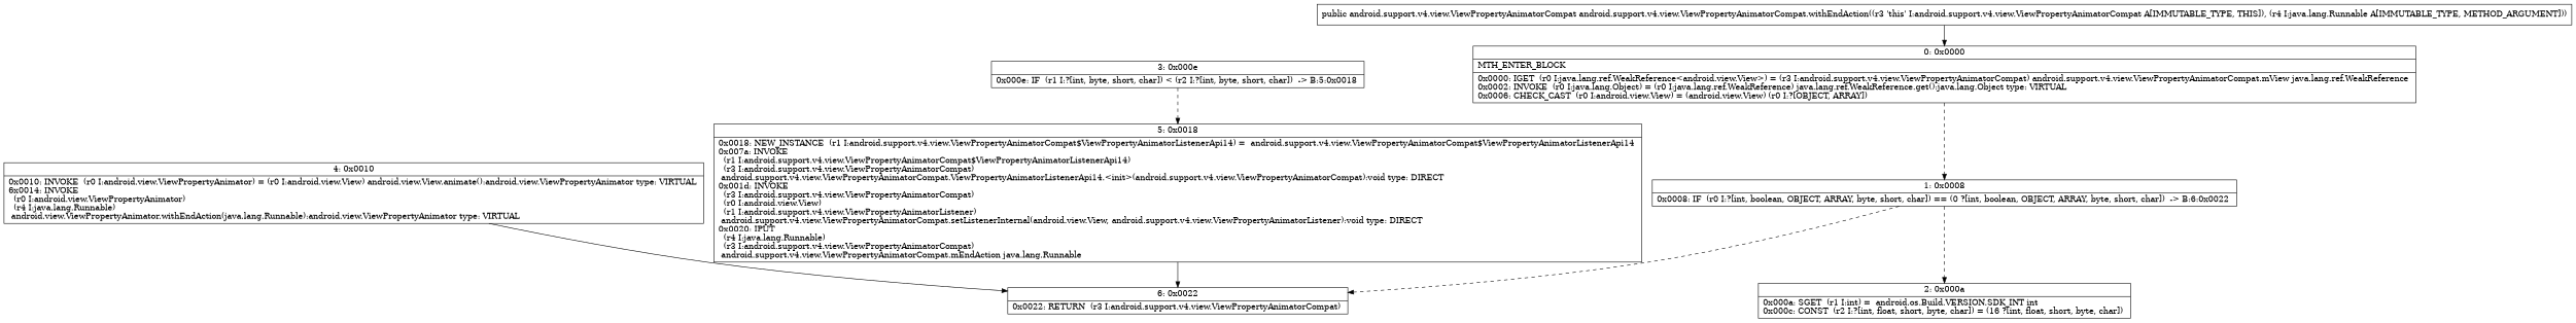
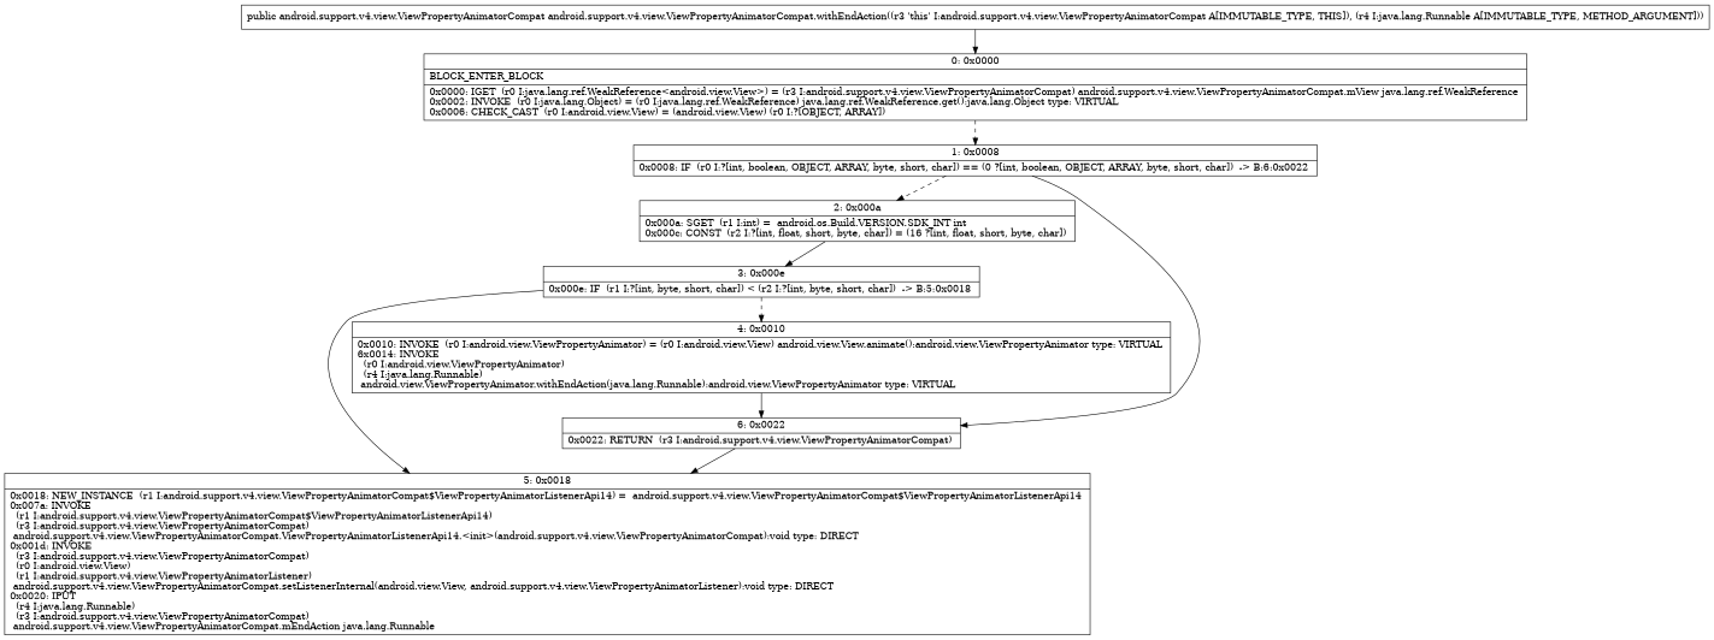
  digraph {
    fontname="DejaVu Serif"
    node [fontname="DejaVu Serif" shape=record]
    edge [fontname="DejaVu Serif"]
-   n1 [label="{0\:\ 0x0000|MTH_ENTER_BLOCK\l|0x0000: IGET  (r0 I:java.lang.ref.WeakReference\<android.view.View\>) = (r3 I:android.support.v4.view.ViewPropertyAnimatorCompat) android.support.v4.view.ViewPropertyAnimatorCompat.mView java.lang.ref.WeakReference \l0x0002: INVOKE  (r0 I:java.lang.Object) = (r0 I:java.lang.ref.WeakReference) java.lang.ref.WeakReference.get():java.lang.Object type: VIRTUAL \l0x0006: CHECK_CAST  (r0 I:android.view.View) = (android.view.View) (r0 I:?[OBJECT, ARRAY]) \l}"]
+   n1 [label="{0\:\ 0x0000|BLOCK_ENTER_BLOCK\l|0x0000: IGET  (r0 I:java.lang.ref.WeakReference\<android.view.View\>) = (r3 I:android.support.v4.view.ViewPropertyAnimatorCompat) android.support.v4.view.ViewPropertyAnimatorCompat.mView java.lang.ref.WeakReference \l0x0002: INVOKE  (r0 I:java.lang.Object) = (r0 I:java.lang.ref.WeakReference) java.lang.ref.WeakReference.get():java.lang.Object type: VIRTUAL \l0x0006: CHECK_CAST  (r0 I:android.view.View) = (android.view.View) (r0 I:?[OBJECT, ARRAY]) \l}"]
    n2 [label="{1\:\ 0x0008|0x0008: IF  (r0 I:?[int, boolean, OBJECT, ARRAY, byte, short, char]) == (0 ?[int, boolean, OBJECT, ARRAY, byte, short, char])  \-\> B:6:0x0022 \l}"]
    n3 [label="{2\:\ 0x000a|0x000a: SGET  (r1 I:int) =  android.os.Build.VERSION.SDK_INT int \l0x000c: CONST  (r2 I:?[int, float, short, byte, char]) = (16 ?[int, float, short, byte, char]) \l}"]
    n4 [label="{6\:\ 0x0022|0x0022: RETURN  (r3 I:android.support.v4.view.ViewPropertyAnimatorCompat) \l}"]
    n5 [label="{3\:\ 0x000e|0x000e: IF  (r1 I:?[int, byte, short, char]) \< (r2 I:?[int, byte, short, char])  \-\> B:5:0x0018 \l}"]
    n6 [label="{4\:\ 0x0010|0x0010: INVOKE  (r0 I:android.view.ViewPropertyAnimator) = (r0 I:android.view.View) android.view.View.animate():android.view.ViewPropertyAnimator type: VIRTUAL \l6x0014: INVOKE  \l  (r0 I:android.view.ViewPropertyAnimator)\l  (r4 I:java.lang.Runnable)\l android.view.ViewPropertyAnimator.withEndAction(java.lang.Runnable):android.view.ViewPropertyAnimator type: VIRTUAL \l}"]
    n7 [label="{5\:\ 0x0018|0x0018: NEW_INSTANCE  (r1 I:android.support.v4.view.ViewPropertyAnimatorCompat$ViewPropertyAnimatorListenerApi14) =  android.support.v4.view.ViewPropertyAnimatorCompat$ViewPropertyAnimatorListenerApi14 \l0x007a: INVOKE  \l  (r1 I:android.support.v4.view.ViewPropertyAnimatorCompat$ViewPropertyAnimatorListenerApi14)\l  (r3 I:android.support.v4.view.ViewPropertyAnimatorCompat)\l android.support.v4.view.ViewPropertyAnimatorCompat.ViewPropertyAnimatorListenerApi14.\<init\>(android.support.v4.view.ViewPropertyAnimatorCompat):void type: DIRECT \l0x001d: INVOKE  \l  (r3 I:android.support.v4.view.ViewPropertyAnimatorCompat)\l  (r0 I:android.view.View)\l  (r1 I:android.support.v4.view.ViewPropertyAnimatorListener)\l android.support.v4.view.ViewPropertyAnimatorCompat.setListenerInternal(android.view.View, android.support.v4.view.ViewPropertyAnimatorListener):void type: DIRECT \l0x0020: IPUT  \l  (r4 I:java.lang.Runnable)\l  (r3 I:android.support.v4.view.ViewPropertyAnimatorCompat)\l android.support.v4.view.ViewPropertyAnimatorCompat.mEndAction java.lang.Runnable \l}"]
    n8 [label="{public android.support.v4.view.ViewPropertyAnimatorCompat android.support.v4.view.ViewPropertyAnimatorCompat.withEndAction((r3 'this' I:android.support.v4.view.ViewPropertyAnimatorCompat A[IMMUTABLE_TYPE, THIS]), (r4 I:java.lang.Runnable A[IMMUTABLE_TYPE, METHOD_ARGUMENT])) }"]
    n1 -> n2 [style=dashed]
    n2 -> n3 [style=dashed]
-   n2 -> n4 [style=dashed]
-   n5 -> n7 [style=dashed]
+   n2 -> n4
+   n3 -> n5
+   n5 -> n6 [style=dashed]
+   n5 -> n7
    n6 -> n4
-   n7 -> n4
+   n4 -> n7
    n8 -> n1
  }
